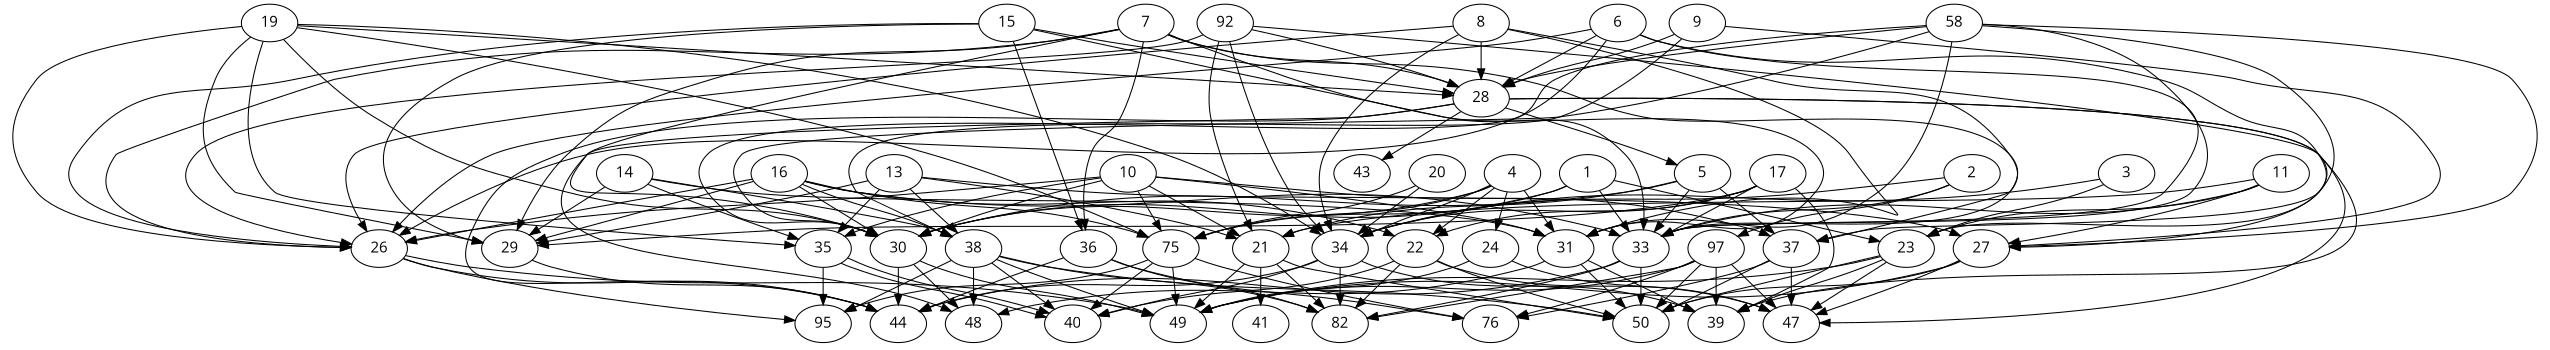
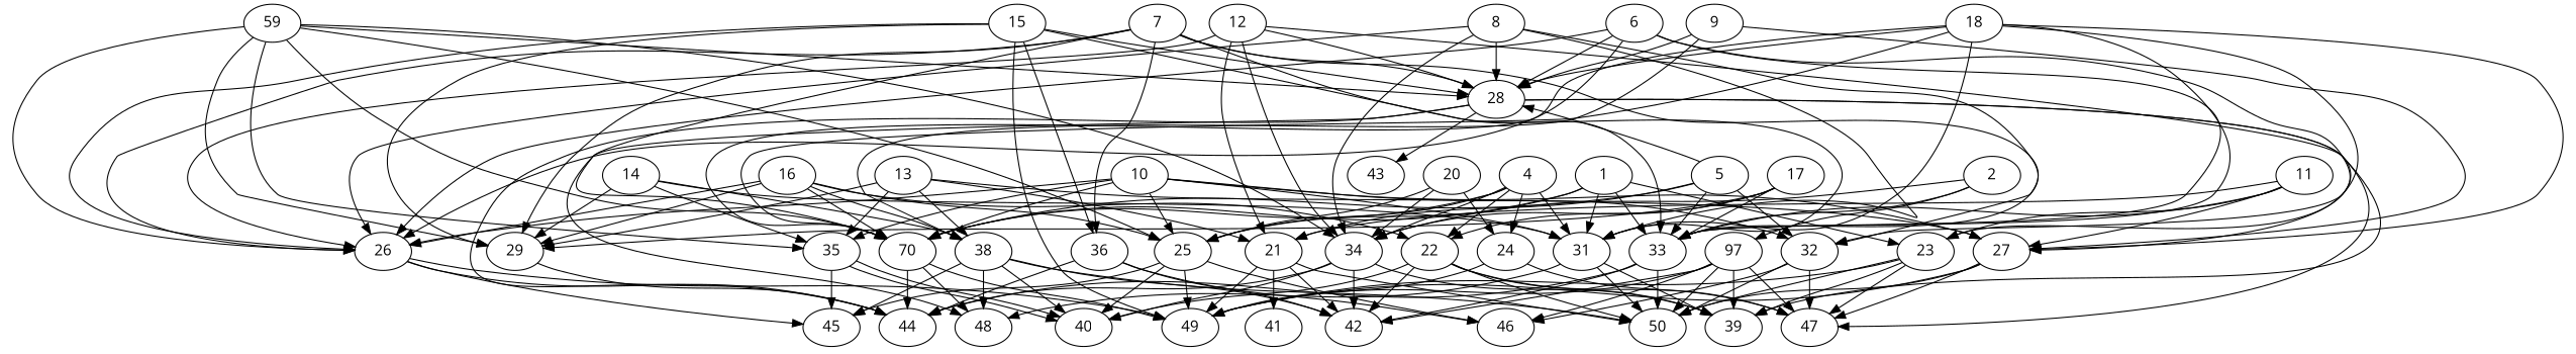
  digraph {
    fontname="Open Sans"
    node [alpha=0.09 fontname="Open Sans"]
    edge [fontname="Open Sans"]
    1 [expect_size=18413568]
    23 [alpha=0.13 expect_size=14018560]
-   25 [alpha=0.10 expect_size=28109824 label=75]
-   30 [expect_size=9325568]
+   25 [alpha=0.10 expect_size=28109824]
+   30 [expect_size=9325568 label=70]
    31 [alpha=0.11 expect_size=12854272]
    33 [alpha=0.04 expect_size=38334464]
    49 [alpha=0.01 expect_size=26315776]
    50 [alpha=0.12 expect_size=23735296]
    39 [alpha=0.19 expect_size=9507840]
    47 [alpha=0.01 expect_size=11995136]
    40 [alpha=0.01 expect_size=44475392]
-   45 [alpha=0.16 expect_size=6755328 label=95]
-   46 [alpha=0.02 expect_size=27793408 label=76]
+   45 [alpha=0.16 expect_size=6755328]
+   46 [alpha=0.02 expect_size=27793408]
    44 [alpha=0.17 expect_size=32071680]
    48 [alpha=0.12 expect_size=50852864]
-   42 [alpha=0.19 expect_size=44976128 label=82]
+   42 [alpha=0.19 expect_size=44976128]
    2 [alpha=0.16 expect_size=42333184]
    34 [expect_size=21622784]
    n19 [alpha=0.16 expect_size=13989888 label=97]
-   3 [alpha=0.19 expect_size=23860224]
    4 [alpha=0.02 expect_size=39838720]
    22 [alpha=0.05 expect_size=30170112]
    24 [alpha=0.15 expect_size=8026112]
    5 [alpha=0.11 expect_size=35507200]
    21 [alpha=0.06 expect_size=32202752]
    28 [alpha=0.00 expect_size=32849920]
-   32 [alpha=0.11 expect_size=25888768 label=37]
+   32 [alpha=0.11 expect_size=25888768]
    41 [alpha=0.15 expect_size=18549760]
    43 [alpha=0.08 expect_size=23172096]
    6 [alpha=0.14 expect_size=18688000]
    26 [alpha=0.11 expect_size=22951936]
    7 [alpha=0.11 expect_size=18973696]
    29 [alpha=0.15 expect_size=49315840]
    36 [alpha=0.13 expect_size=34781184]
    8 [alpha=0.06 expect_size=42442752]
    9 [alpha=0.17 expect_size=33886208]
    27 [alpha=0.18 expect_size=34720768]
    38 [alpha=0.10 expect_size=8893440]
    10 [alpha=0.18 expect_size=51553280]
    35 [expect_size=10349568]
    11 [alpha=0.19 expect_size=24114176]
-   12 [alpha=0.13 expect_size=46219264 label=92]
+   12 [alpha=0.13 expect_size=46219264]
    13 [alpha=0.17 expect_size=36989952]
    14 [expect_size=34694144]
    15 [alpha=0.18 expect_size=38627328]
    16 [alpha=0.05 expect_size=16421888]
    17 [alpha=0.19 expect_size=49551360]
-   18 [alpha=0.07 expect_size=28748800 label=58]
-   19 [alpha=0.03 expect_size=43407360]
+   18 [alpha=0.07 expect_size=28748800]
+   19 [alpha=0.03 expect_size=43407360 label=59]
    20 [alpha=0.01 expect_size=36080640]
    1 -> 23
    1 -> 25
    1 -> 30
+   1 -> 31
    1 -> 33
    23 -> 49
    23 -> 50
    23 -> 39
    23 -> 47
    25 -> 49
    25 -> 40
    25 -> 45
    25 -> 46
    30 -> 49
    30 -> 44
    30 -> 48
    31 -> 50
    31 -> 39
    31 -> 48
    33 -> 50
    33 -> 44
    33 -> 42
    2 -> 33
    2 -> 34
    2 -> n19
    34 -> 39
    34 -> 40
    34 -> 44
    34 -> 42
    n19 -> 49
    n19 -> 50
    n19 -> 39
    n19 -> 47
    n19 -> 46
    n19 -> 42
-   3 -> 23
-   3 -> 34
    4 -> 25
    4 -> 30
    4 -> 31
    4 -> 34
    4 -> 22
    4 -> 24
    22 -> 50
-   17 -> 39
+   22 -> 39
    22 -> 47
    22 -> 40
    22 -> 42
    24 -> 49
    24 -> 47
    5 -> 30
    5 -> 33
    5 -> 21
-   28 -> 5
+   5 -> 28
    5 -> 32
    21 -> 49
    21 -> 50
    21 -> 42
    21 -> 41
    28 -> 39
    28 -> 47
    28 -> 44
    28 -> 48
    28 -> 43
    32 -> 50
    32 -> 47
    32 -> 46
    6 -> 23
    6 -> 30
    6 -> 33
    6 -> 28
    6 -> 26
    26 -> 49
    26 -> 45
    26 -> 44
    7 -> 30
    7 -> 31
    7 -> 28
    7 -> 32
    7 -> 26
    7 -> 29
    7 -> 36
    29 -> 44
    36 -> 46
    36 -> 44
    36 -> 42
    8 -> 31
    8 -> 33
    8 -> 34
    8 -> 28
    8 -> 26
    9 -> 28
    9 -> 27
    9 -> 38
    27 -> 49
    27 -> 50
    27 -> 47
-   38 -> 49
+   15 -> 49
    38 -> 50
    38 -> 40
    38 -> 45
    38 -> 48
    38 -> 42
    10 -> 25
    10 -> 30
    10 -> 31
-   10 -> 21
+   10 -> 27
    10 -> 32
    10 -> 26
    10 -> 35
    35 -> 40
    35 -> 40
    35 -> 45
    11 -> 23
    11 -> 33
    11 -> 21
    11 -> 27
    12 -> 34
    12 -> 21
    12 -> 28
    12 -> 26
    12 -> 27
    13 -> 21
    13 -> 29
    13 -> 27
    13 -> 38
    13 -> 35
    14 -> 31
    14 -> 29
    14 -> 38
    14 -> 35
    15 -> 33
    15 -> 28
    15 -> 26
    15 -> 29
    15 -> 36
    16 -> 25
    16 -> 30
-   16 -> 33
    16 -> 22
    16 -> 26
    16 -> 29
    16 -> 38
    17 -> 33
    17 -> 34
    17 -> 22
    17 -> 29
    18 -> 30
    18 -> 31
    18 -> 33
    18 -> 28
    18 -> 32
    18 -> 26
    18 -> 27
    19 -> 25
    19 -> 30
    19 -> 34
    19 -> 28
    19 -> 26
    19 -> 29
    19 -> 35
    20 -> 25
    20 -> 34
+   20 -> 24
  }
